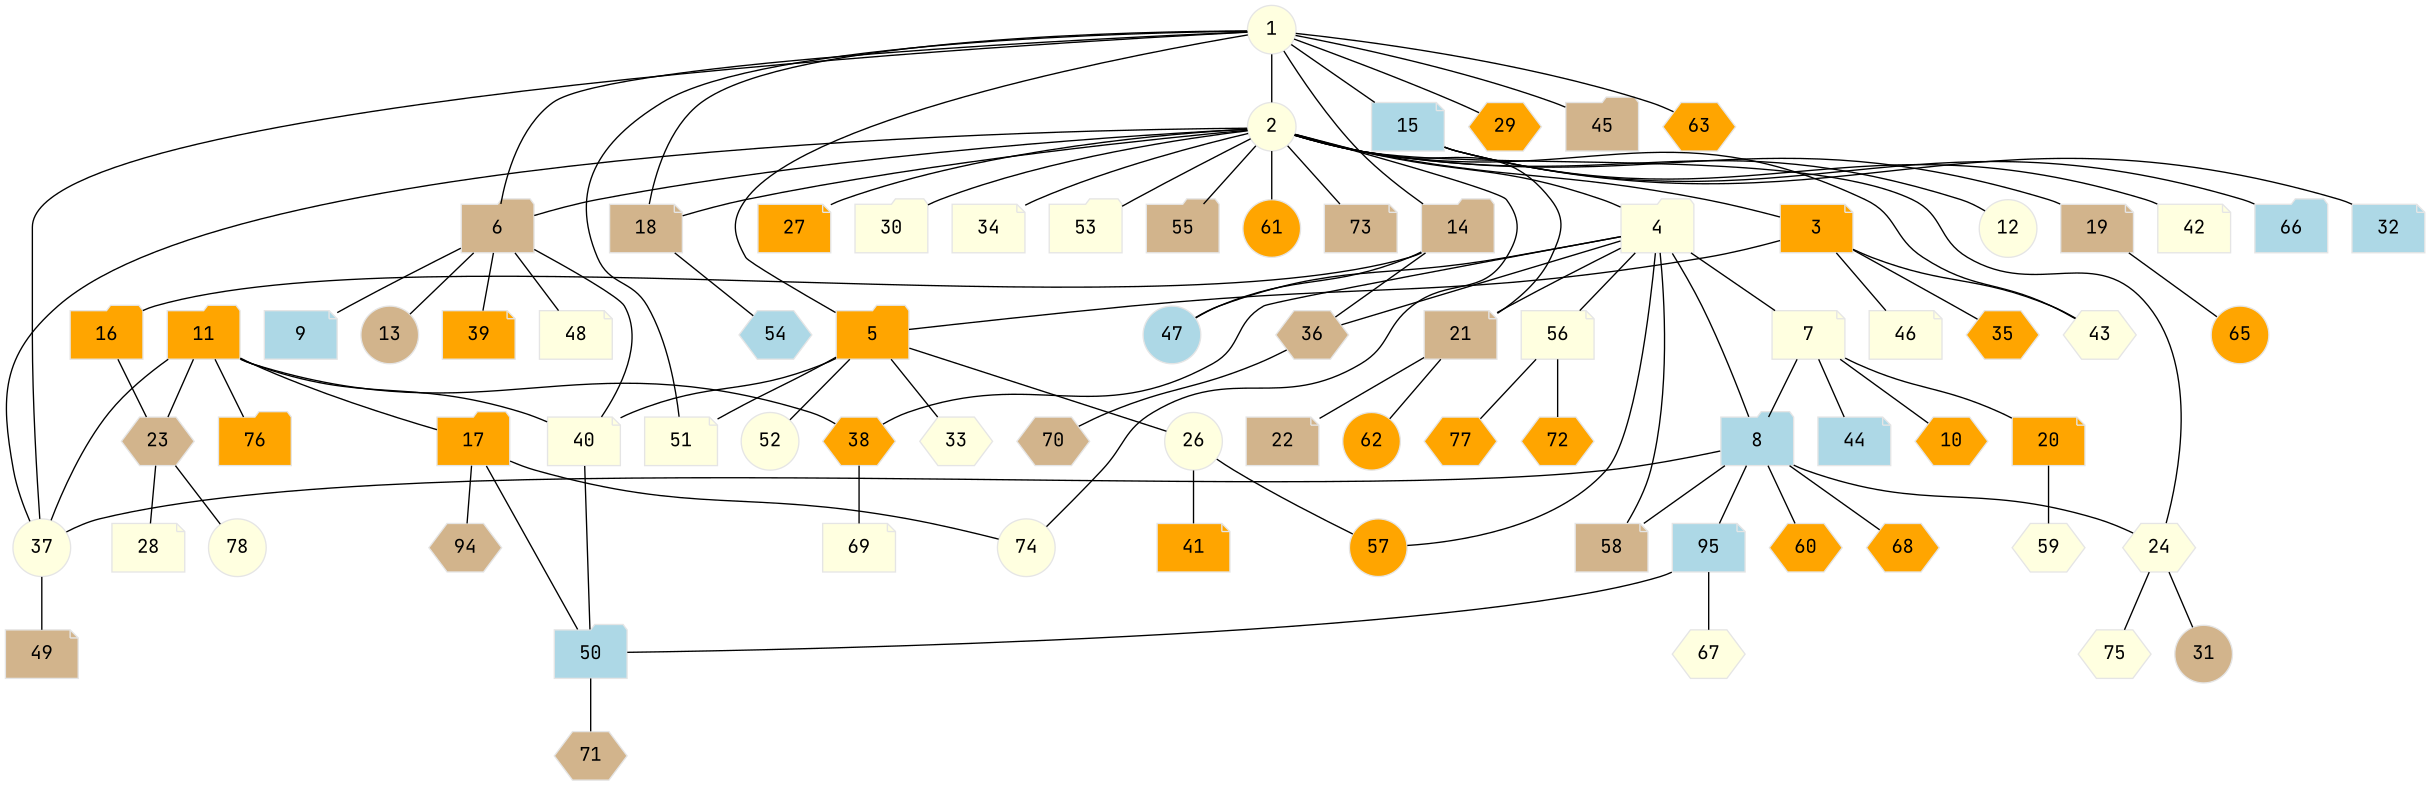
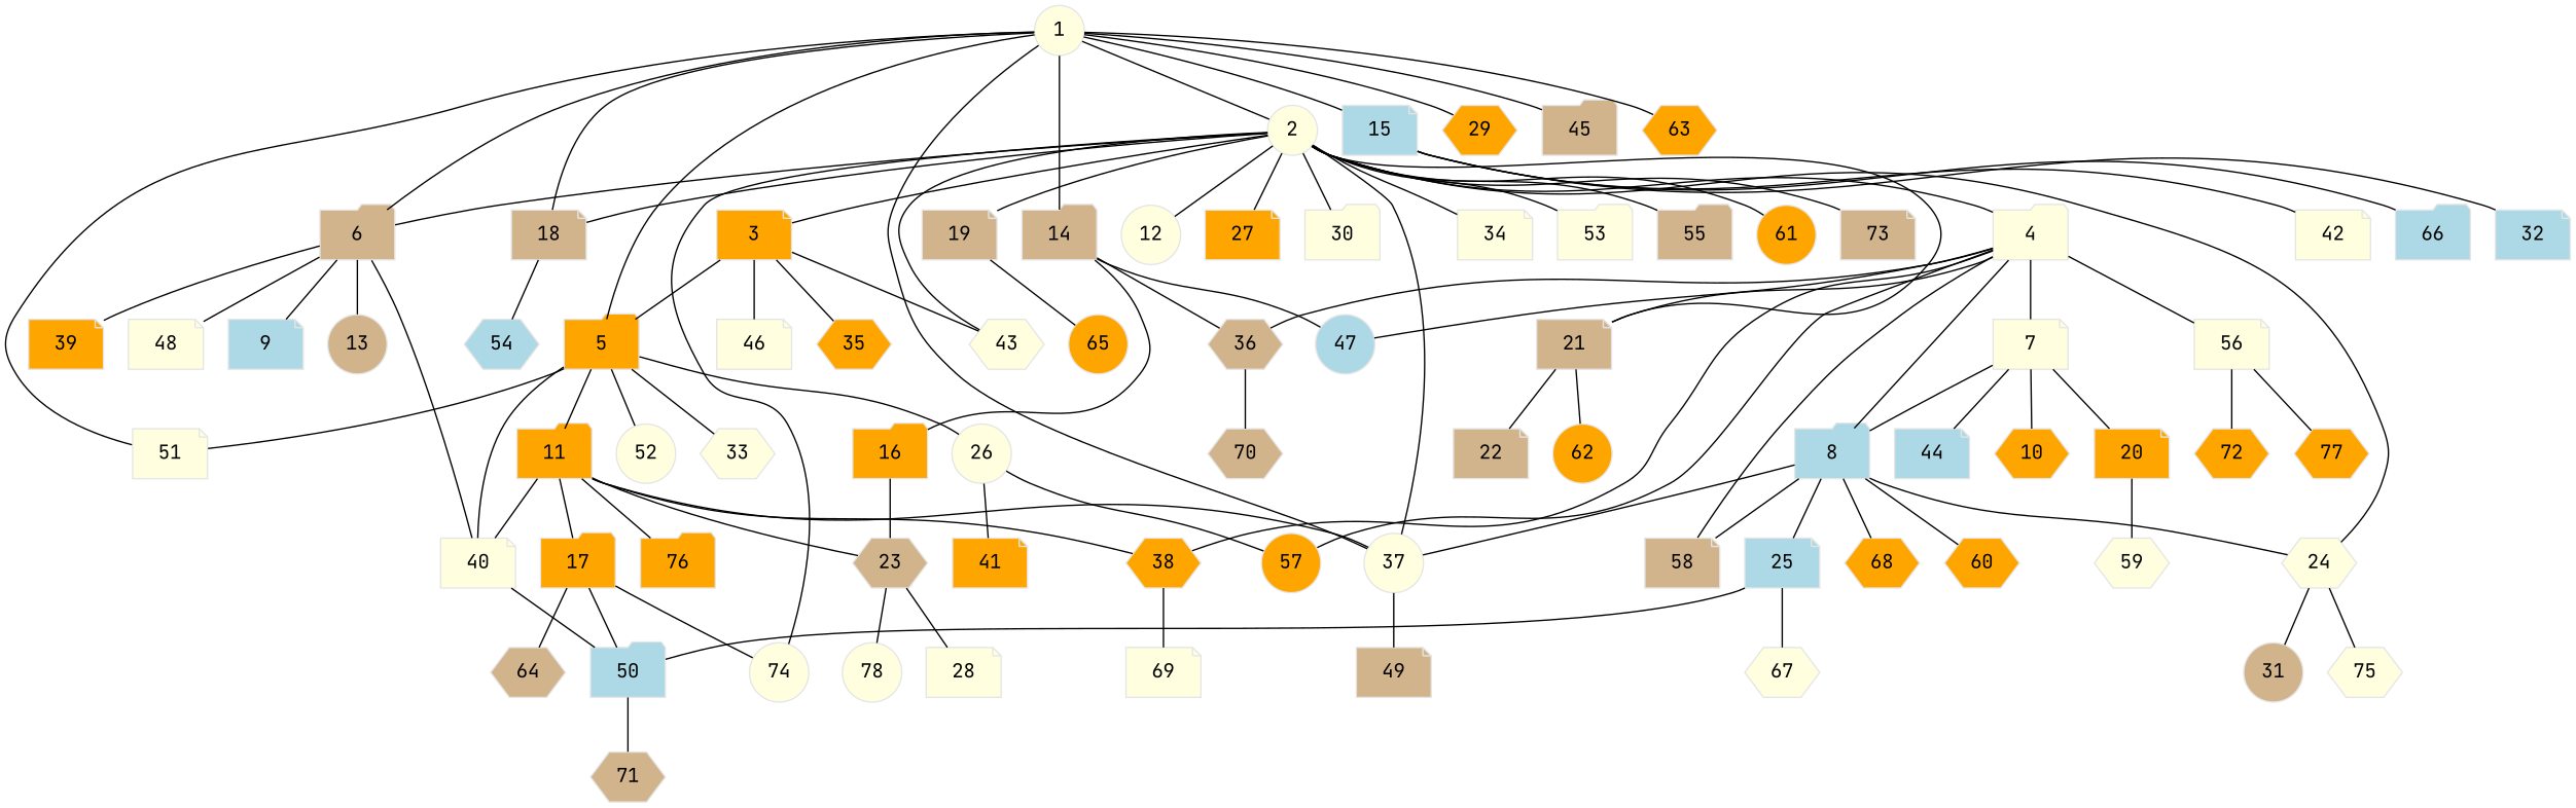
  graph {
    fontname="JetBrains Mono"
    node [color=gray90 fillcolor=lightyellow fontname="JetBrains Mono" shape=note style=filled]
    edge [fontname="JetBrains Mono"]
    1 [shape=circle]
    2 [shape=circle]
    5 [fillcolor=orange shape=folder]
    6 [fillcolor=tan shape=folder]
    14 [fillcolor=tan shape=folder]
    15 [fillcolor=lightblue]
    18 [fillcolor=tan]
    29 [fillcolor=orange shape=hexagon]
    37 [shape=circle]
    45 [fillcolor=tan shape=folder]
    51
    63 [fillcolor=orange shape=hexagon]
    3 [fillcolor=orange]
    4 [shape=folder]
    12 [shape=circle]
    19 [fillcolor=tan]
    21 [fillcolor=tan]
    24 [shape=hexagon]
    27 [fillcolor=orange]
    30 [shape=folder]
    34
    43 [shape=hexagon]
    53 [shape=folder]
    55 [fillcolor=tan shape=folder]
    61 [fillcolor=orange shape=circle]
    73 [fillcolor=tan]
    74 [shape=circle]
    11 [fillcolor=orange shape=folder]
    26 [shape=circle]
    33 [shape=hexagon]
    40
    52 [shape=circle]
    9 [fillcolor=lightblue]
    13 [fillcolor=tan shape=circle]
    39 [fillcolor=orange]
    48
    36 [fillcolor=tan shape=hexagon]
    47 [fillcolor=lightblue shape=circle]
    16 [fillcolor=orange shape=folder]
    32 [fillcolor=lightblue]
    42
    66 [fillcolor=lightblue shape=folder]
    54 [fillcolor=lightblue shape=hexagon]
    49 [fillcolor=tan]
    35 [fillcolor=orange shape=hexagon]
    46
    7
    8 [fillcolor=lightblue shape=folder]
    38 [fillcolor=orange shape=hexagon]
    56
    57 [fillcolor=orange shape=circle]
    58 [fillcolor=tan]
    65 [fillcolor=orange shape=circle]
    22 [fillcolor=tan]
    62 [fillcolor=orange shape=circle]
    31 [fillcolor=tan shape=circle]
    75 [shape=hexagon]
    10 [fillcolor=orange shape=hexagon]
    20 [fillcolor=orange]
    44 [fillcolor=lightblue]
-   25 [fillcolor=lightblue label=95]
+   25 [fillcolor=lightblue]
    60 [fillcolor=orange shape=hexagon]
    68 [fillcolor=orange shape=hexagon]
    70 [fillcolor=tan shape=hexagon]
    69
    72 [fillcolor=orange shape=hexagon]
    77 [fillcolor=orange shape=hexagon]
    17 [fillcolor=orange shape=folder]
    23 [fillcolor=tan shape=hexagon]
    76 [fillcolor=orange shape=folder]
    41 [fillcolor=orange]
    50 [fillcolor=lightblue shape=folder]
    59 [shape=hexagon]
    67 [shape=hexagon]
-   64 [fillcolor=tan shape=hexagon label=94]
+   64 [fillcolor=tan shape=hexagon]
    28
    78 [shape=circle]
    71 [fillcolor=tan shape=hexagon]
    1 -- 2
    1 -- 5
    1 -- 6
    1 -- 14
    1 -- 15
    1 -- 18
    1 -- 29
    1 -- 37
    1 -- 45
    1 -- 51
    1 -- 63
    2 -- 6
    2 -- 18
    2 -- 37
    2 -- 3
    2 -- 4
    2 -- 12
    2 -- 19
    2 -- 21
    2 -- 24
    2 -- 27
    2 -- 30
    2 -- 34
    2 -- 43
    2 -- 53
    2 -- 55
    2 -- 61
    2 -- 73
    2 -- 74
    5 -- 51
+   5 -- 11
    5 -- 26
    5 -- 33
    5 -- 40
    5 -- 52
    6 -- 40
    6 -- 9
    6 -- 13
    6 -- 39
    6 -- 48
    14 -- 36
    14 -- 47
    14 -- 16
    15 -- 32
    15 -- 42
    15 -- 66
    18 -- 54
    37 -- 49
    3 -- 5
    3 -- 43
    3 -- 35
    3 -- 46
    4 -- 21
    4 -- 36
    4 -- 47
    4 -- 7
    4 -- 8
    4 -- 38
    4 -- 56
    4 -- 57
    4 -- 58
    19 -- 65
    21 -- 22
    21 -- 62
    24 -- 31
    24 -- 75
    11 -- 37
    11 -- 40
    11 -- 38
    11 -- 17
    11 -- 23
    11 -- 76
    26 -- 57
    26 -- 41
    40 -- 50
    36 -- 70
    16 -- 23
    7 -- 8
    7 -- 10
    7 -- 20
    7 -- 44
    8 -- 37
    8 -- 24
    8 -- 58
    8 -- 25
    8 -- 60
    8 -- 68
    38 -- 69
    56 -- 72
    56 -- 77
    20 -- 59
    25 -- 50
    25 -- 67
    17 -- 74
    17 -- 50
    17 -- 64
    23 -- 28
    23 -- 78
    50 -- 71
  }
